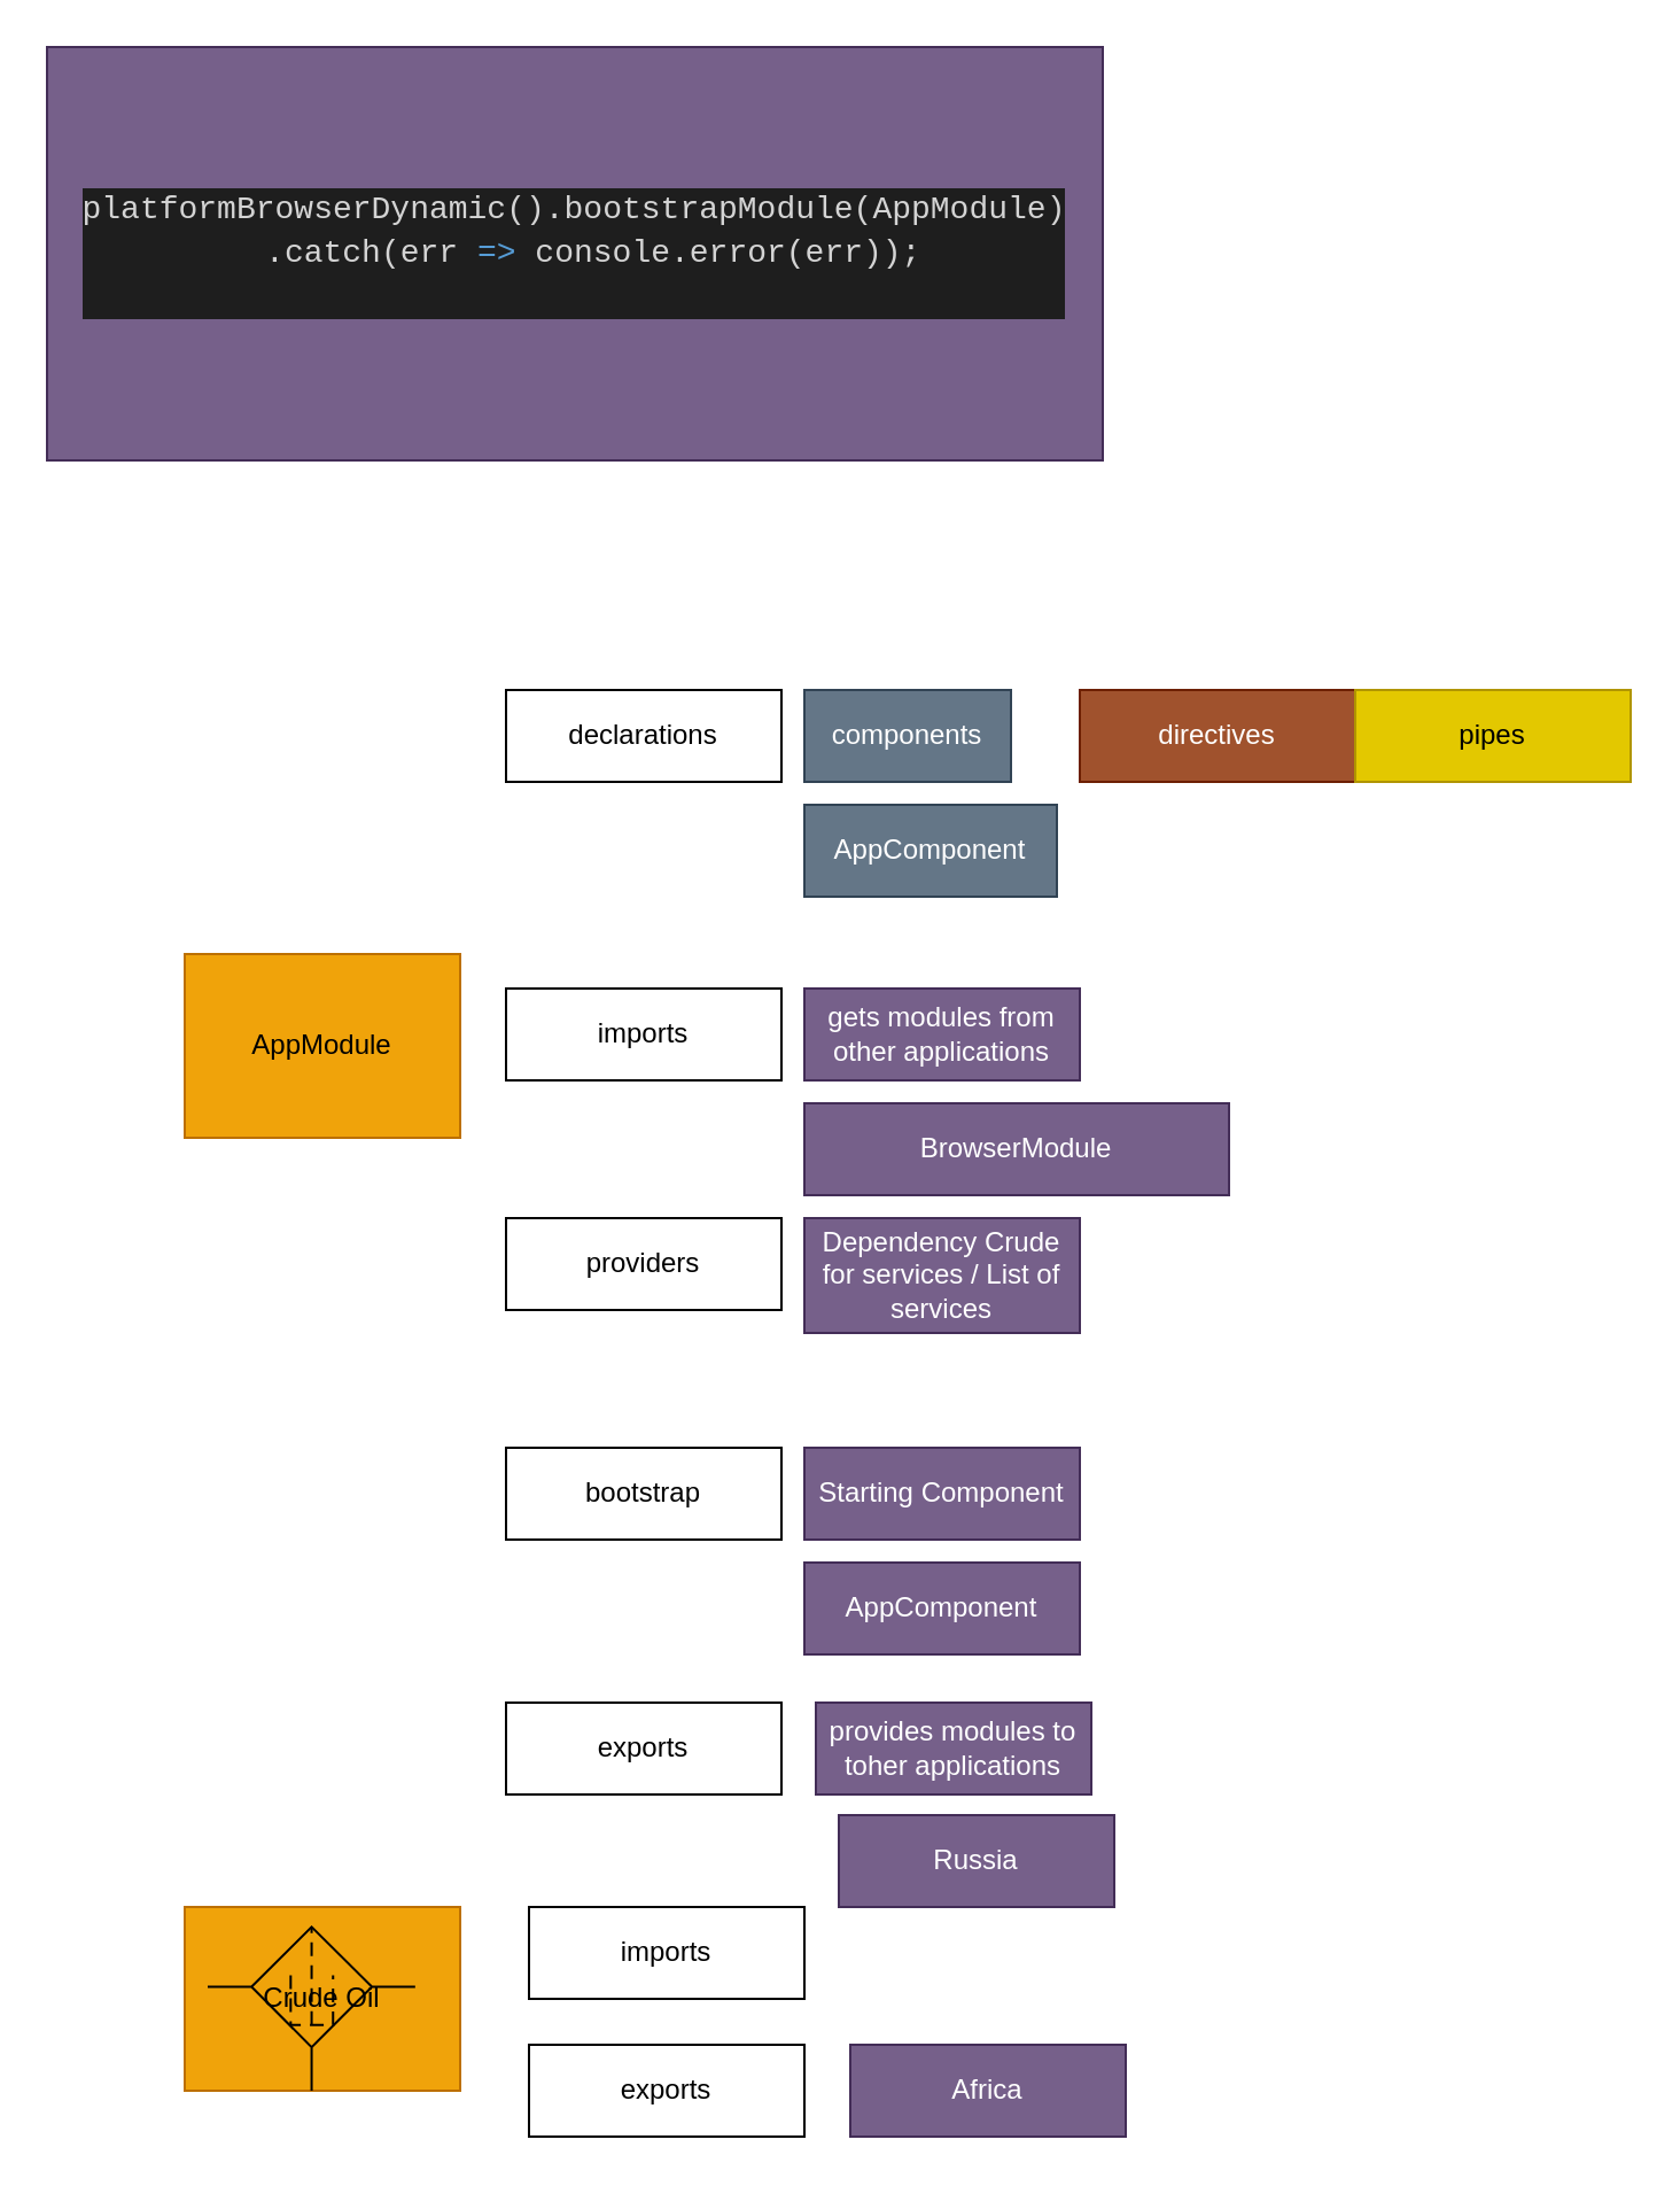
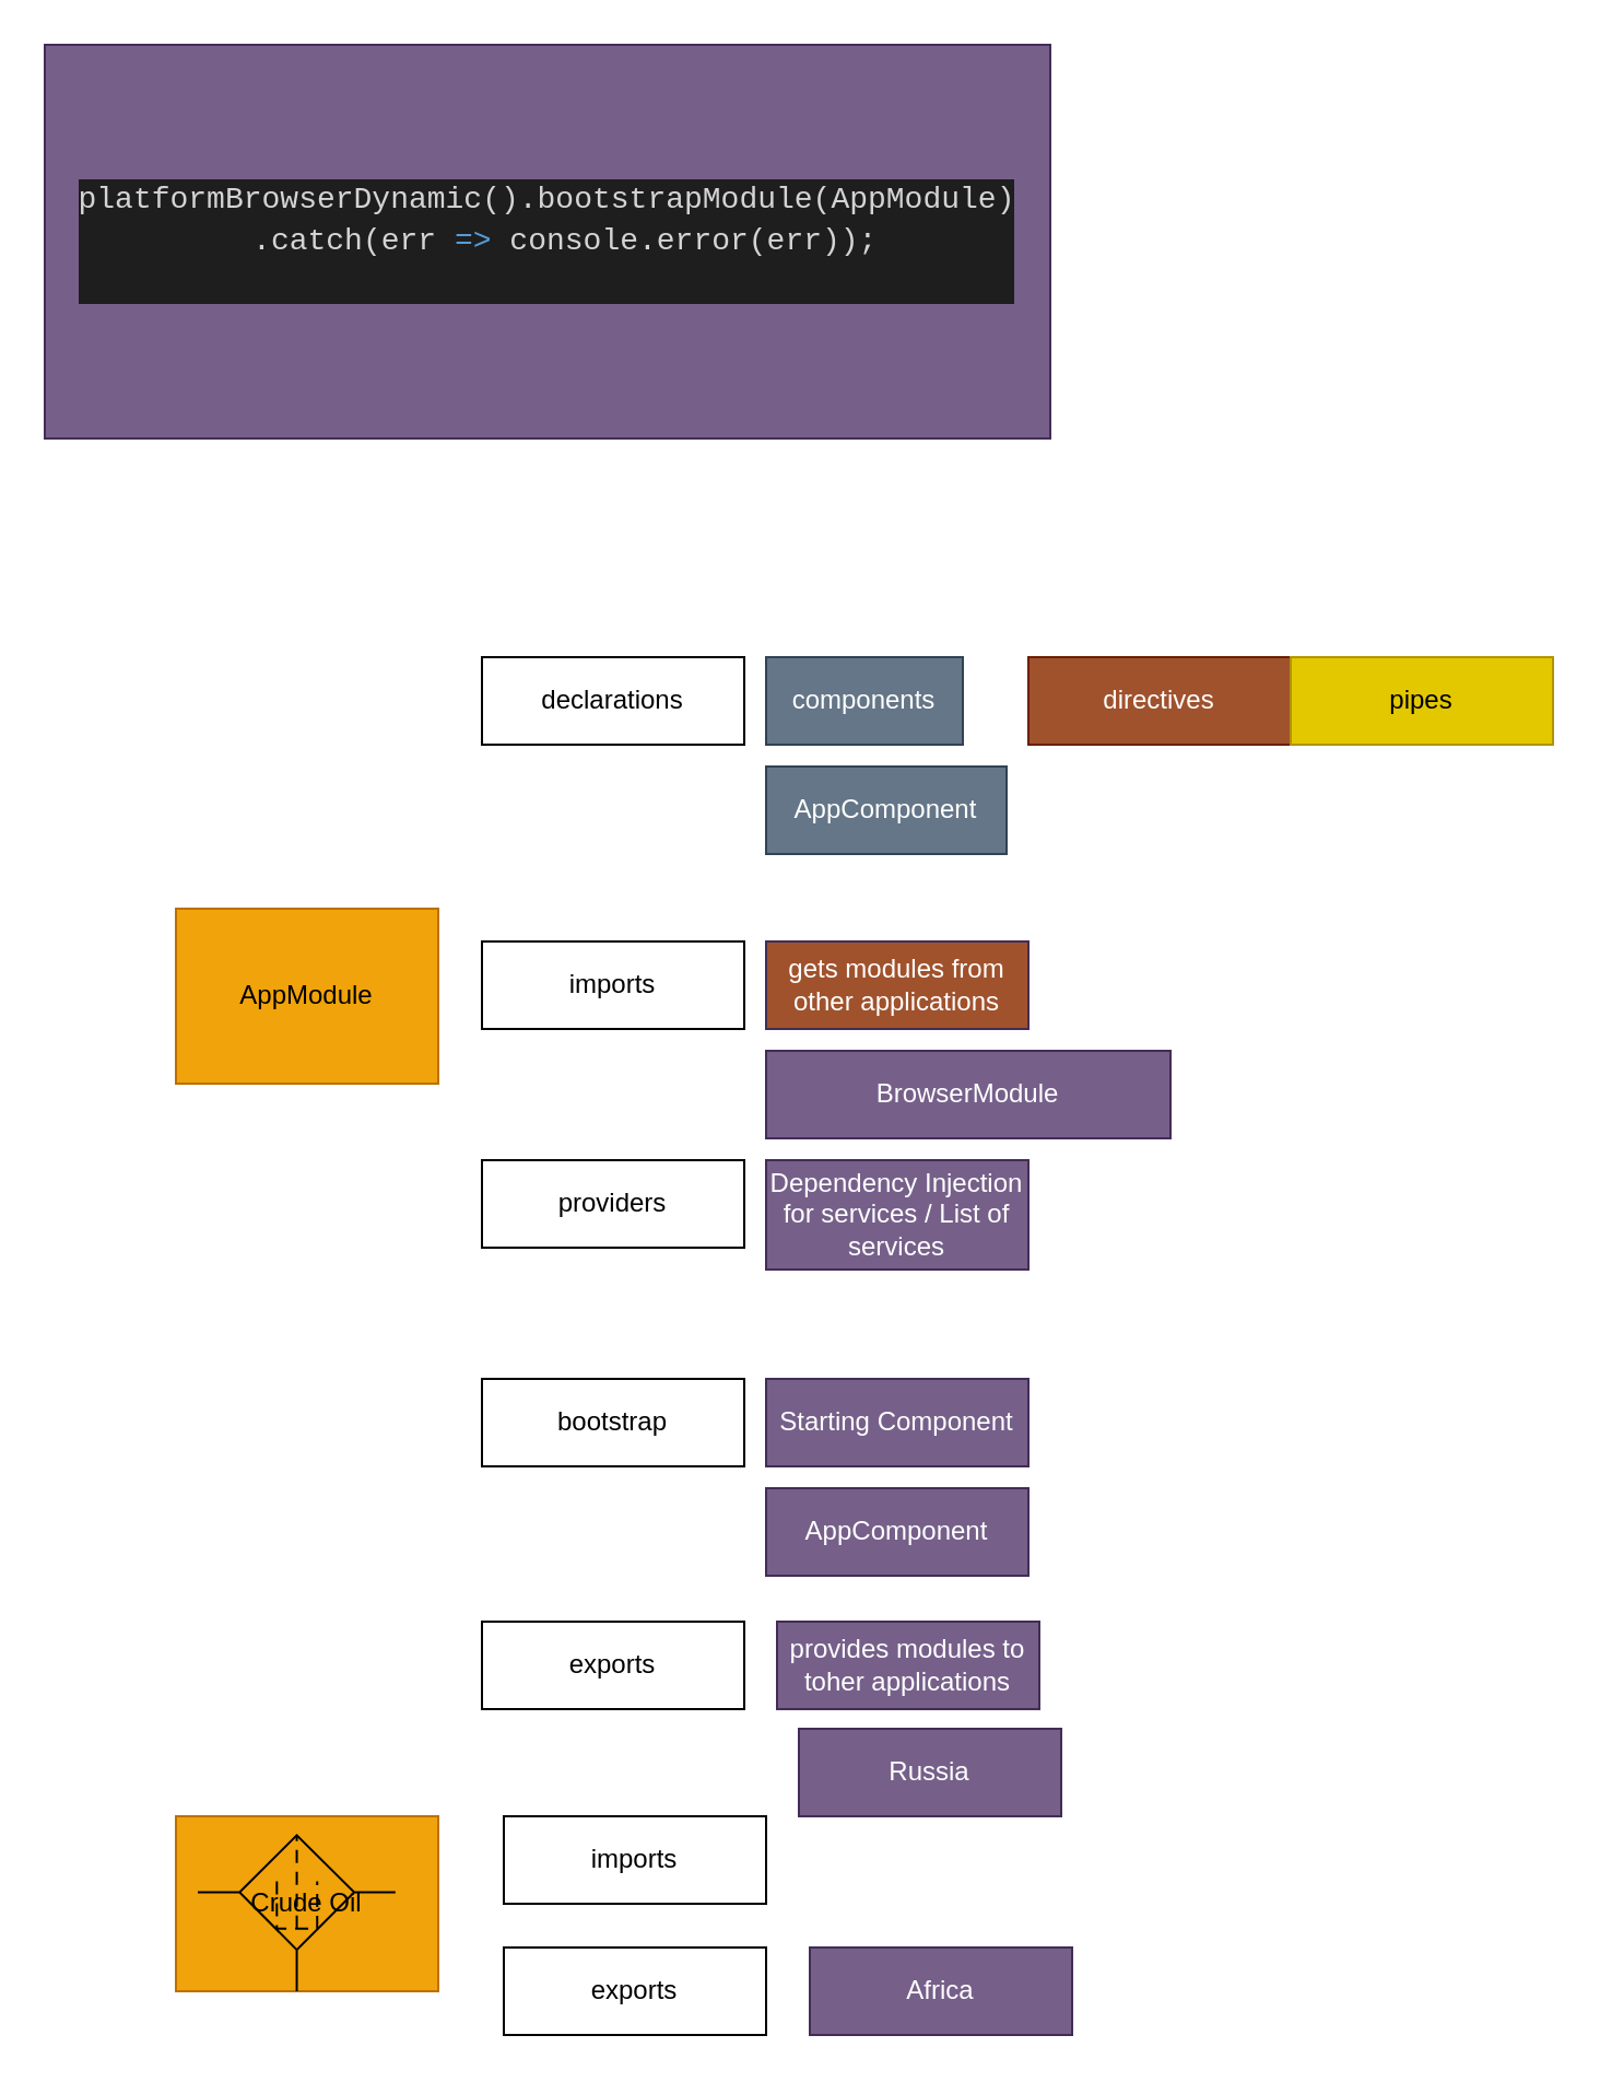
  <mxCell id="0" />
  <mxCell id="1" parent="0" />
  <mxCell id="2" value="&lt;div style=&quot;color: rgb(212, 212, 212); background-color: rgb(30, 30, 30); font-family: Consolas, &amp;quot;Courier New&amp;quot;, monospace; font-size: 14px; line-height: 19px;&quot;&gt;&lt;div&gt;platformBrowserDynamic().bootstrapModule(AppModule)&lt;/div&gt;&lt;div&gt;&amp;nbsp; .catch(err &lt;span style=&quot;color: #569cd6;&quot;&gt;=&amp;gt;&lt;/span&gt; console.error(err));&lt;/div&gt;&lt;br&gt;&lt;/div&gt;" style="rounded=0;whiteSpace=wrap;html=1;fillColor=#76608a;fontColor=#ffffff;strokeColor=#432D57;" parent="1" vertex="1"><mxGeometry x="20" y="20" width="460" height="180" as="geometry" /></mxCell>
  <mxCell id="3" value="AppModule" style="rounded=0;whiteSpace=wrap;html=1;fillColor=#f0a30a;fontColor=#000000;strokeColor=#BD7000;" parent="1" vertex="1"><mxGeometry x="80" y="415" width="120" height="80" as="geometry" /></mxCell>
  <mxCell id="4" value="declarations" style="rounded=0;whiteSpace=wrap;html=1;" parent="1" vertex="1"><mxGeometry x="220" y="300" width="120" height="40" as="geometry" /></mxCell>
  <mxCell id="5" value="imports" style="rounded=0;whiteSpace=wrap;html=1;" parent="1" vertex="1"><mxGeometry x="220" y="430" width="120" height="40" as="geometry" /></mxCell>
  <mxCell id="6" value="providers" style="rounded=0;whiteSpace=wrap;html=1;" parent="1" vertex="1"><mxGeometry x="220" y="530" width="120" height="40" as="geometry" /></mxCell>
  <mxCell id="7" value="components" style="rounded=0;whiteSpace=wrap;html=1;fillColor=#647687;fontColor=#ffffff;strokeColor=#314354;" parent="1" vertex="1"><mxGeometry x="350" y="300" width="90" height="40" as="geometry" /></mxCell>
  <mxCell id="8" value="directives" style="rounded=0;whiteSpace=wrap;html=1;fillColor=#a0522d;fontColor=#ffffff;strokeColor=#6D1F00;" parent="1" vertex="1"><mxGeometry x="470" y="300" width="120" height="40" as="geometry" /></mxCell>
  <mxCell id="9" value="pipes" style="rounded=0;whiteSpace=wrap;html=1;fillColor=#e3c800;fontColor=#000000;strokeColor=#B09500;" parent="1" vertex="1"><mxGeometry x="590" y="300" width="120" height="40" as="geometry" /></mxCell>
- <mxCell id="10" value="gets modules from other applications" style="rounded=0;whiteSpace=wrap;html=1;fillColor=#76608a;fontColor=#ffffff;strokeColor=#432D57;" parent="1" vertex="1"><mxGeometry x="350" y="430" width="120" height="40" as="geometry" /></mxCell>
+ <mxCell id="10" value="gets modules from other applications" style="rounded=0;whiteSpace=wrap;html=1;fillColor=#a0522d;fontColor=#ffffff;strokeColor=#432D57;" parent="1" vertex="1"><mxGeometry x="350" y="430" width="120" height="40" as="geometry" /></mxCell>
  <mxCell id="11" value="bootstrap" style="rounded=0;whiteSpace=wrap;html=1;" parent="1" vertex="1"><mxGeometry x="220" y="630" width="120" height="40" as="geometry" /></mxCell>
- <mxCell id="12" value="Dependency Crude for services / List of services" style="rounded=0;whiteSpace=wrap;html=1;fillColor=#76608a;fontColor=#ffffff;strokeColor=#432D57;" parent="1" vertex="1"><mxGeometry x="350" y="530" width="120" height="50" as="geometry" /></mxCell>
+ <mxCell id="12" value="Dependency Injection for services / List of services" style="rounded=0;whiteSpace=wrap;html=1;fillColor=#76608a;fontColor=#ffffff;strokeColor=#432D57;" parent="1" vertex="1"><mxGeometry x="350" y="530" width="120" height="50" as="geometry" /></mxCell>
  <mxCell id="13" value="Starting Component" style="rounded=0;whiteSpace=wrap;html=1;fillColor=#76608a;fontColor=#ffffff;strokeColor=#432D57;" parent="1" vertex="1"><mxGeometry x="350" y="630" width="120" height="40" as="geometry" /></mxCell>
  <mxCell id="14" value="AppComponent" style="rounded=0;whiteSpace=wrap;html=1;fillColor=#647687;fontColor=#ffffff;strokeColor=#314354;" parent="1" vertex="1"><mxGeometry x="350" y="350" width="110" height="40" as="geometry" /></mxCell>
  <mxCell id="15" value="BrowserModule" style="rounded=0;whiteSpace=wrap;html=1;fillColor=#76608a;fontColor=#ffffff;strokeColor=#432D57;" parent="1" vertex="1"><mxGeometry x="350" y="480" width="185" height="40" as="geometry" /></mxCell>
  <mxCell id="16" value="AppComponent" style="rounded=0;whiteSpace=wrap;html=1;fillColor=#76608a;fontColor=#ffffff;strokeColor=#432D57;" parent="1" vertex="1"><mxGeometry x="350" y="680" width="120" height="40" as="geometry" /></mxCell>
  <mxCell id="17" value="exports" style="rounded=0;whiteSpace=wrap;html=1;" parent="1" vertex="1"><mxGeometry x="220" y="741" width="120" height="40" as="geometry" /></mxCell>
  <mxCell id="18" value="provides modules to toher applications&lt;br&gt;" style="rounded=0;whiteSpace=wrap;html=1;fillColor=#76608a;fontColor=#ffffff;strokeColor=#432D57;" parent="1" vertex="1"><mxGeometry x="355" y="741" width="120" height="40" as="geometry" /></mxCell>
  <mxCell id="19" value="Crude Oil" style="rounded=0;whiteSpace=wrap;html=1;fillColor=#f0a30a;fontColor=#000000;strokeColor=#BD7000;" parent="1" vertex="1"><mxGeometry x="80" y="830" width="120" height="80" as="geometry" /></mxCell>
  <mxCell id="20" value="imports" style="rounded=0;whiteSpace=wrap;html=1;" parent="1" vertex="1"><mxGeometry x="230" y="830" width="120" height="40" as="geometry" /></mxCell>
  <mxCell id="21" value="exports" style="rounded=0;whiteSpace=wrap;html=1;" parent="1" vertex="1"><mxGeometry x="230" y="890" width="120" height="40" as="geometry" /></mxCell>
  <mxCell id="22" value="" style="verticalLabelPosition=bottom;aspect=fixed;html=1;verticalAlign=top;fillColor=strokeColor;align=center;outlineConnect=0;shape=mxgraph.fluid_power.x12220;points=[[0,0.365,0],[1,0.365,0],[0.5,1,0]]" parent="1" vertex="1"><mxGeometry x="90" y="838.66" width="90.42" height="71.34" as="geometry" /></mxCell>
  <mxCell id="23" value="Russia" style="rounded=0;whiteSpace=wrap;html=1;fillColor=#76608a;fontColor=#ffffff;strokeColor=#432D57;" parent="1" vertex="1"><mxGeometry x="365" y="790" width="120" height="40" as="geometry" /></mxCell>
  <mxCell id="24" value="Africa" style="rounded=0;whiteSpace=wrap;html=1;fillColor=#76608a;fontColor=#ffffff;strokeColor=#432D57;" parent="1" vertex="1"><mxGeometry x="370" y="890" width="120" height="40" as="geometry" /></mxCell>
